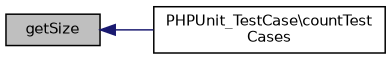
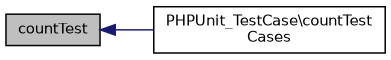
  digraph {
    rankdir=LR
    node [color=black fontname=Helvetica fontsize=10 shape=record style=filled]
-   n1 [fillcolor=grey75 fontcolor=black height=0.2 label=getSize width=0.4]
+   n1 [fillcolor=grey75 fontcolor=black height=0.2 label=countTest width=0.4]
    n2 [fillcolor=white height=0.2 label="PHPUnit_TestCase\\countTest\lCases" width=0.4]
    n1 -> n2 [color=midnightblue dir=back fontname=Helvetica fontsize=10 labelfontname=Helvetica labelfontsize=10 style=solid]
  }
